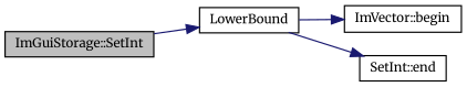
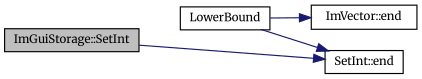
  digraph {
    fontname=Merriweather
    rankdir=LR
    node [color=black fillcolor=white fontname=Merriweather fontsize=10 shape=record style=filled]
    edge [color=midnightblue fontname=Merriweather fontsize=10 labelfontname=Helvetica labelfontsize=10 style=solid]
    n1 [fillcolor=grey75 fontcolor=black height=0.2 label="ImGuiStorage::SetInt" width=0.4]
    n2 [height=0.2 label=LowerBound width=0.4]
-   n3 [height=0.2 label="ImVector::begin" width=0.4]
+   n3 [height=0.2 label="ImVector::end" width=0.4]
    n4 [height=0.2 label="SetInt::end" width=0.4]
-   n1 -> n2
+   n1 -> n4
    n2 -> n3
    n2 -> n4
  }
